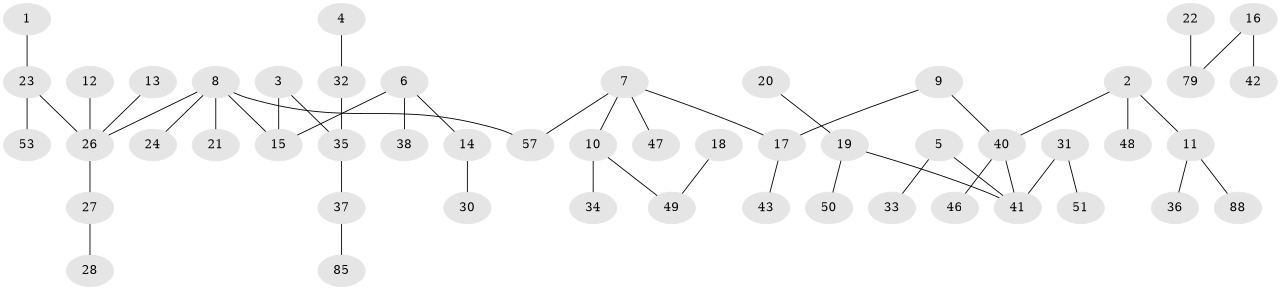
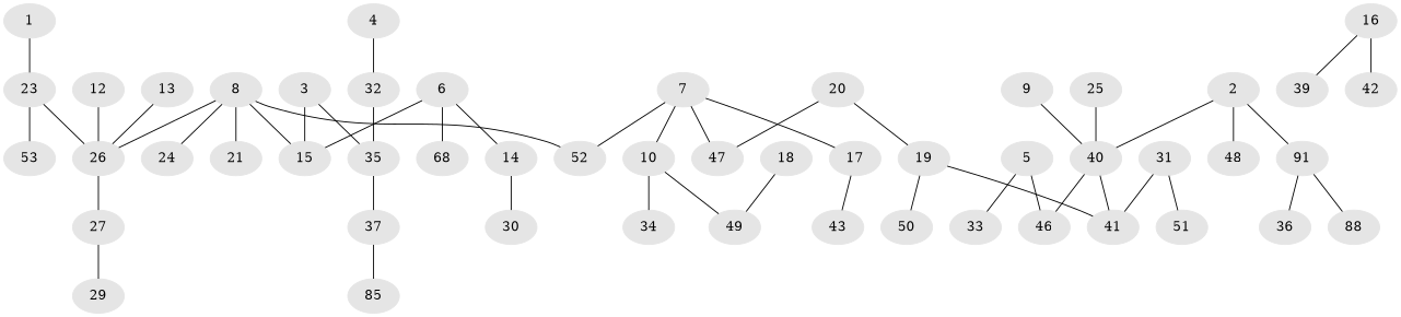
  graph {
    node [color=gray90 style=filled]
    edge [weight=1.0]
    1
    23
    26
    53
    2
-   11
+   11 [label=91]
    40
    48
    n9 [label=88]
    36
    41
    46
    3
    15
    35
    32
    4
    5
    33
    6
    14
-   38
+   38 [label=68]
    30
    7
    10
    17
    47
-   52 [label=57]
+   52
    34
    49
    43
    8
    21
    24
    27
    9
    12
    13
    16
-   39 [label=79]
+   39
    42
    18
    19
    50
    20
-   22
-   29 [label=28]
+   25
+   29
    31
    51
    37
    n52 [label=85]
    1 -- 23
    23 -- 26
    23 -- 53
    26 -- 27
    2 -- 11
    2 -- 40
    2 -- 48
    11 -- n9
    11 -- 36
    40 -- 41
    40 -- 46
    3 -- 15
    3 -- 35
    35 -- 37
    32 -- 35
    4 -- 32
-   5 -- 41
+   5 -- 46
    5 -- 33
    6 -- 15
    6 -- 14
    6 -- 38
    14 -- 30
    7 -- 10
    7 -- 17
    7 -- 47
    7 -- 52
    10 -- 34
    10 -- 49
    17 -- 43
    8 -- 26
    8 -- 15
    8 -- 52
    8 -- 21
    8 -- 24
    27 -- 29
    9 -- 40
-   9 -- 17
    12 -- 26
    13 -- 26
    16 -- 39
    16 -- 42
    18 -- 49
    19 -- 41
    19 -- 50
+   20 -- 47
    20 -- 19
-   22 -- 39
+   25 -- 40
    31 -- 41
    31 -- 51
    37 -- n52
  }
